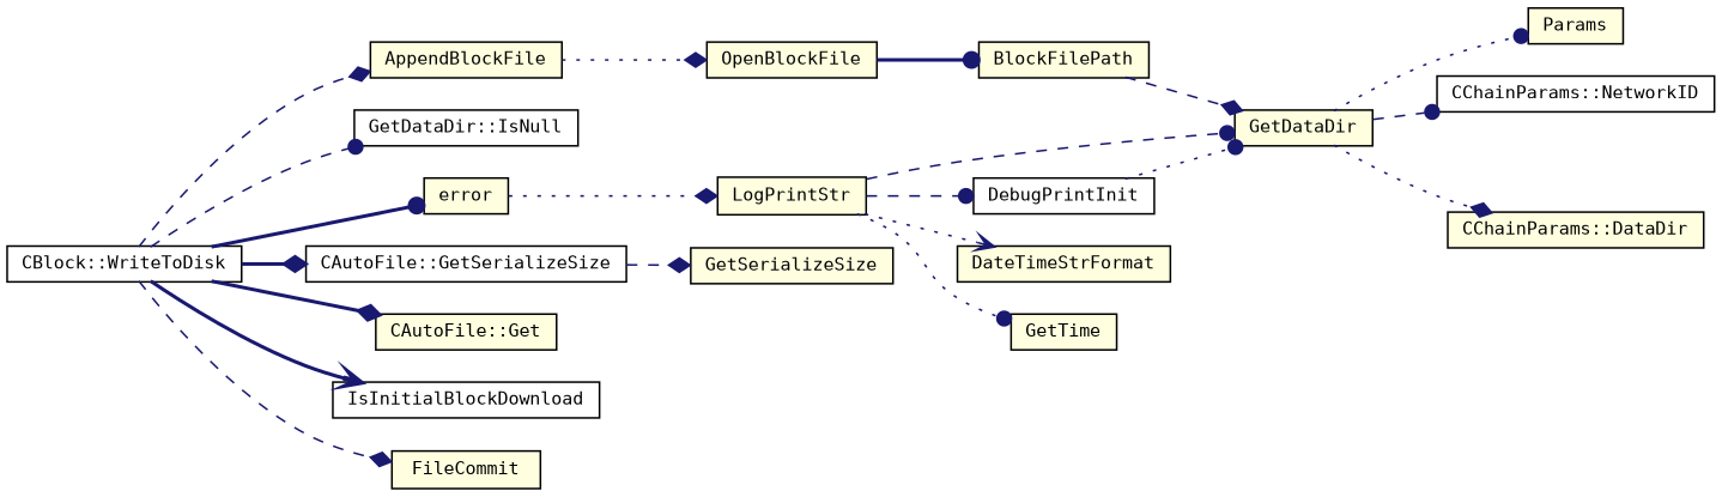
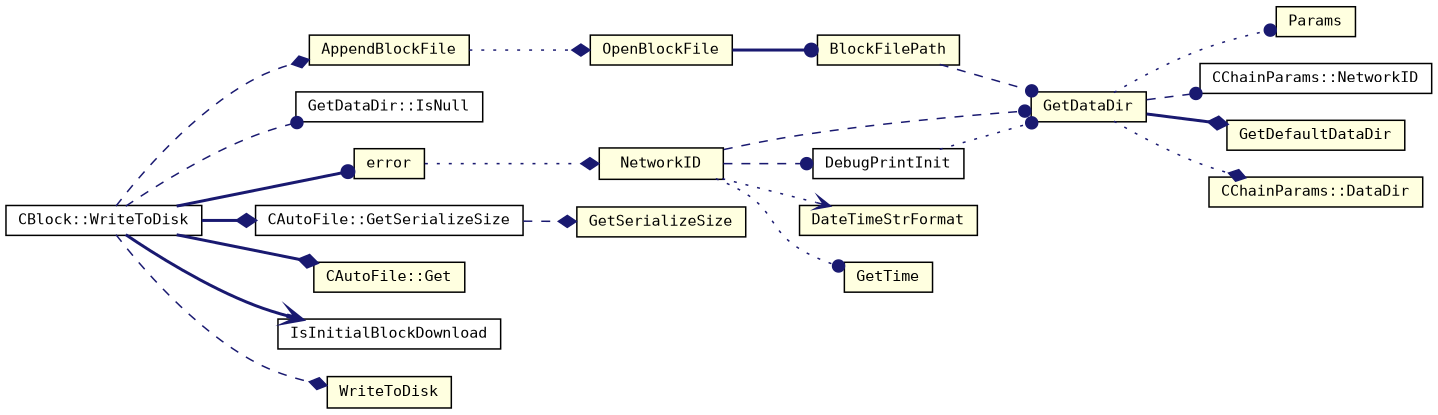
  digraph {
    fontname="DejaVu Sans Mono"
    rankdir=LR
    node [color=black fillcolor=lightyellow fontname="DejaVu Sans Mono" fontsize=10 shape=record style=filled]
    edge [arrowhead=diamond color=midnightblue fontname="DejaVu Sans Mono" fontsize=10 labelfontname=Helvetica labelfontsize=10 style=dashed]
    n1 [fillcolor=white fontcolor=black height=0.2 label="CBlock::WriteToDisk" width=0.4]
    n2 [height=0.2 label=AppendBlockFile width=0.4]
    n3 [fillcolor=white height=0.2 label="GetDataDir::IsNull" width=0.4]
    n4 [height=0.2 label=error width=0.4]
    n5 [fillcolor=white height=0.2 label="CAutoFile::GetSerializeSize" width=0.4]
    n6 [height=0.2 label="CAutoFile::Get" width=0.4]
    n7 [fillcolor=white height=0.2 label=IsInitialBlockDownload width=0.4]
-   n8 [height=0.2 label=FileCommit width=0.4]
+   n8 [height=0.2 label=WriteToDisk width=0.4]
    n9 [height=0.2 label=OpenBlockFile width=0.4]
    n10 [height=0.2 label=Params width=0.4]
-   n11 [height=0.2 label=LogPrintStr width=0.4]
+   n11 [height=0.2 label=NetworkID width=0.4]
    n12 [height=0.2 label=GetSerializeSize width=0.4]
    n13 [height=0.2 label=BlockFilePath width=0.4]
    n14 [height=0.2 label=GetDataDir width=0.4]
    n15 [fillcolor=white height=0.2 label="CChainParams::NetworkID" width=0.4]
+   n16 [height=0.2 label=GetDefaultDataDir width=0.4]
    n17 [height=0.2 label="CChainParams::DataDir" width=0.4]
    n18 [fillcolor=white height=0.2 label=DebugPrintInit width=0.4]
    n19 [height=0.2 label=DateTimeStrFormat width=0.4]
    n20 [height=0.2 label=GetTime width=0.4]
    n1 -> n2
    n1 -> n3 [arrowhead=dot]
    n1 -> n4 [arrowhead=dot style=bold]
    n1 -> n5 [style=bold]
    n1 -> n6 [style=bold]
    n1 -> n7 [arrowhead=vee style=bold]
    n1 -> n8
    n2 -> n9 [style=dotted]
    n4 -> n11 [style=dotted]
    n5 -> n12
    n9 -> n13 [arrowhead=dot style=bold]
    n11 -> n14 [arrowhead=dot]
    n11 -> n18 [arrowhead=dot]
    n11 -> n19 [arrowhead=vee style=dotted]
    n11 -> n20 [arrowhead=dot style=dotted]
-   n13 -> n14
+   n13 -> n14 [arrowhead=dot]
    n14 -> n10 [arrowhead=dot style=dotted]
    n14 -> n15 [arrowhead=dot]
+   n14 -> n16 [style=bold]
    n14 -> n17 [style=dotted]
    n18 -> n14 [arrowhead=dot style=dotted]
  }
